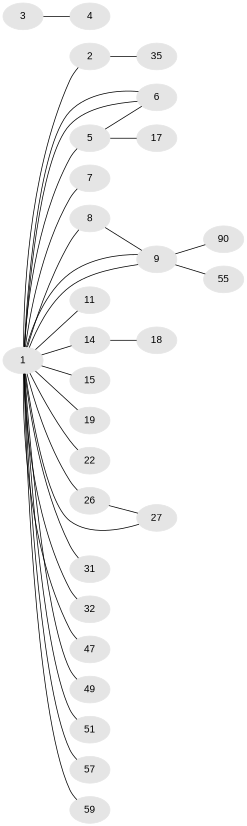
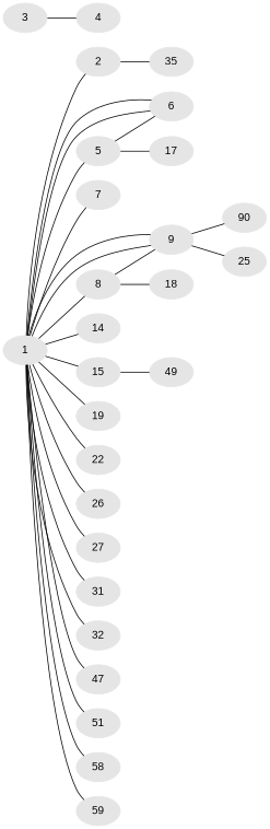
  graph {
    fontname="Liberation Sans"
    rankdir=LR
    node [color=gray90 fontname="Liberation Sans" style=filled]
    edge [fontname="Liberation Sans"]
    1
    2
    5 [super="+10+45"]
    6 [super="+24"]
    7 [super="+43"]
    8 [super="+12+46+55+41+44+23"]
    9 [super="+30+28+16"]
-   11
    14
    15
    19
    22
    26 [super="+33+39"]
    27 [super="+40"]
    31
    32
    47
    49
    51
-   57
+   57 [label=58]
    59
    35 [super="+38"]
    3
    4
    17
    n26 [label=18]
    n27 [label=90]
-   25 [label=55]
+   25
    1 -- 2
    1 -- 5 [weight=2]
    1 -- 6
    1 -- 6
    1 -- 7
    1 -- 8 [weight=2]
    1 -- 9
    1 -- 9
-   1 -- 11
    1 -- 14
    1 -- 15
    1 -- 19
    1 -- 22
    1 -- 26
    1 -- 27
    1 -- 31
    1 -- 32
    1 -- 47
-   1 -- 49
+   15 -- 49
    1 -- 51
    1 -- 57
    1 -- 59
    2 -- 35
    5 -- 6
    5 -- 17
    8 -- 9
-   14 -- n26
+   8 -- n26
    9 -- n27
    9 -- 25
-   26 -- 27
    3 -- 4
  }
